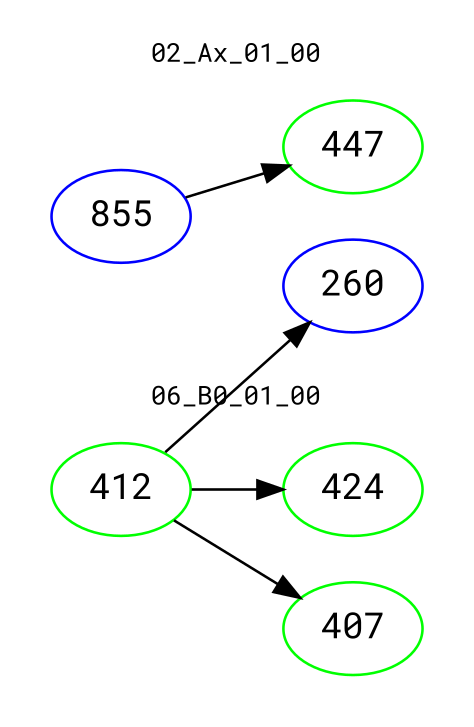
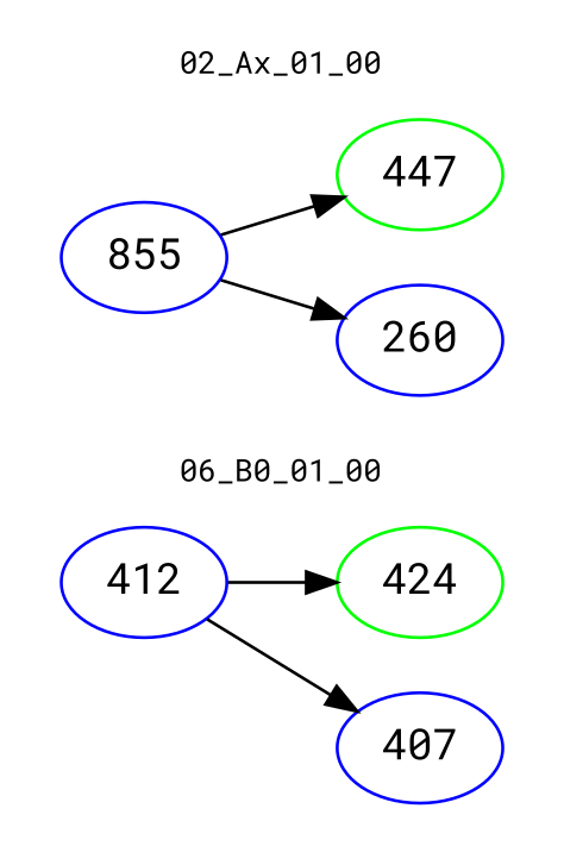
  digraph {
    fontname="Roboto Mono"
    rankdir=LR
    node [color=blue fontname="Roboto Mono"]
    edge [color=black fontname="Roboto Mono"]
    n1 [label=855]
    n2 [color=green label=447]
    n3 [label=260]
-   n4 [color=green label=412]
-   n5 [color=green label=407]
+   n4 [label=412]
+   n5 [label=407]
    n6 [color=green label=424]
    subgraph cluster_1 {
      color=white
      fontsize=10
      label="02_Ax_01_00"
      n1
      n2
      n3
    }
    subgraph cluster_2 {
      color=white
      fontsize=10
      label="06_B0_01_00"
      n4
      n5
      n6
    }
    n1 -> n2
-   n4 -> n3
+   n1 -> n3
    n4 -> n5
    n4 -> n6
  }
